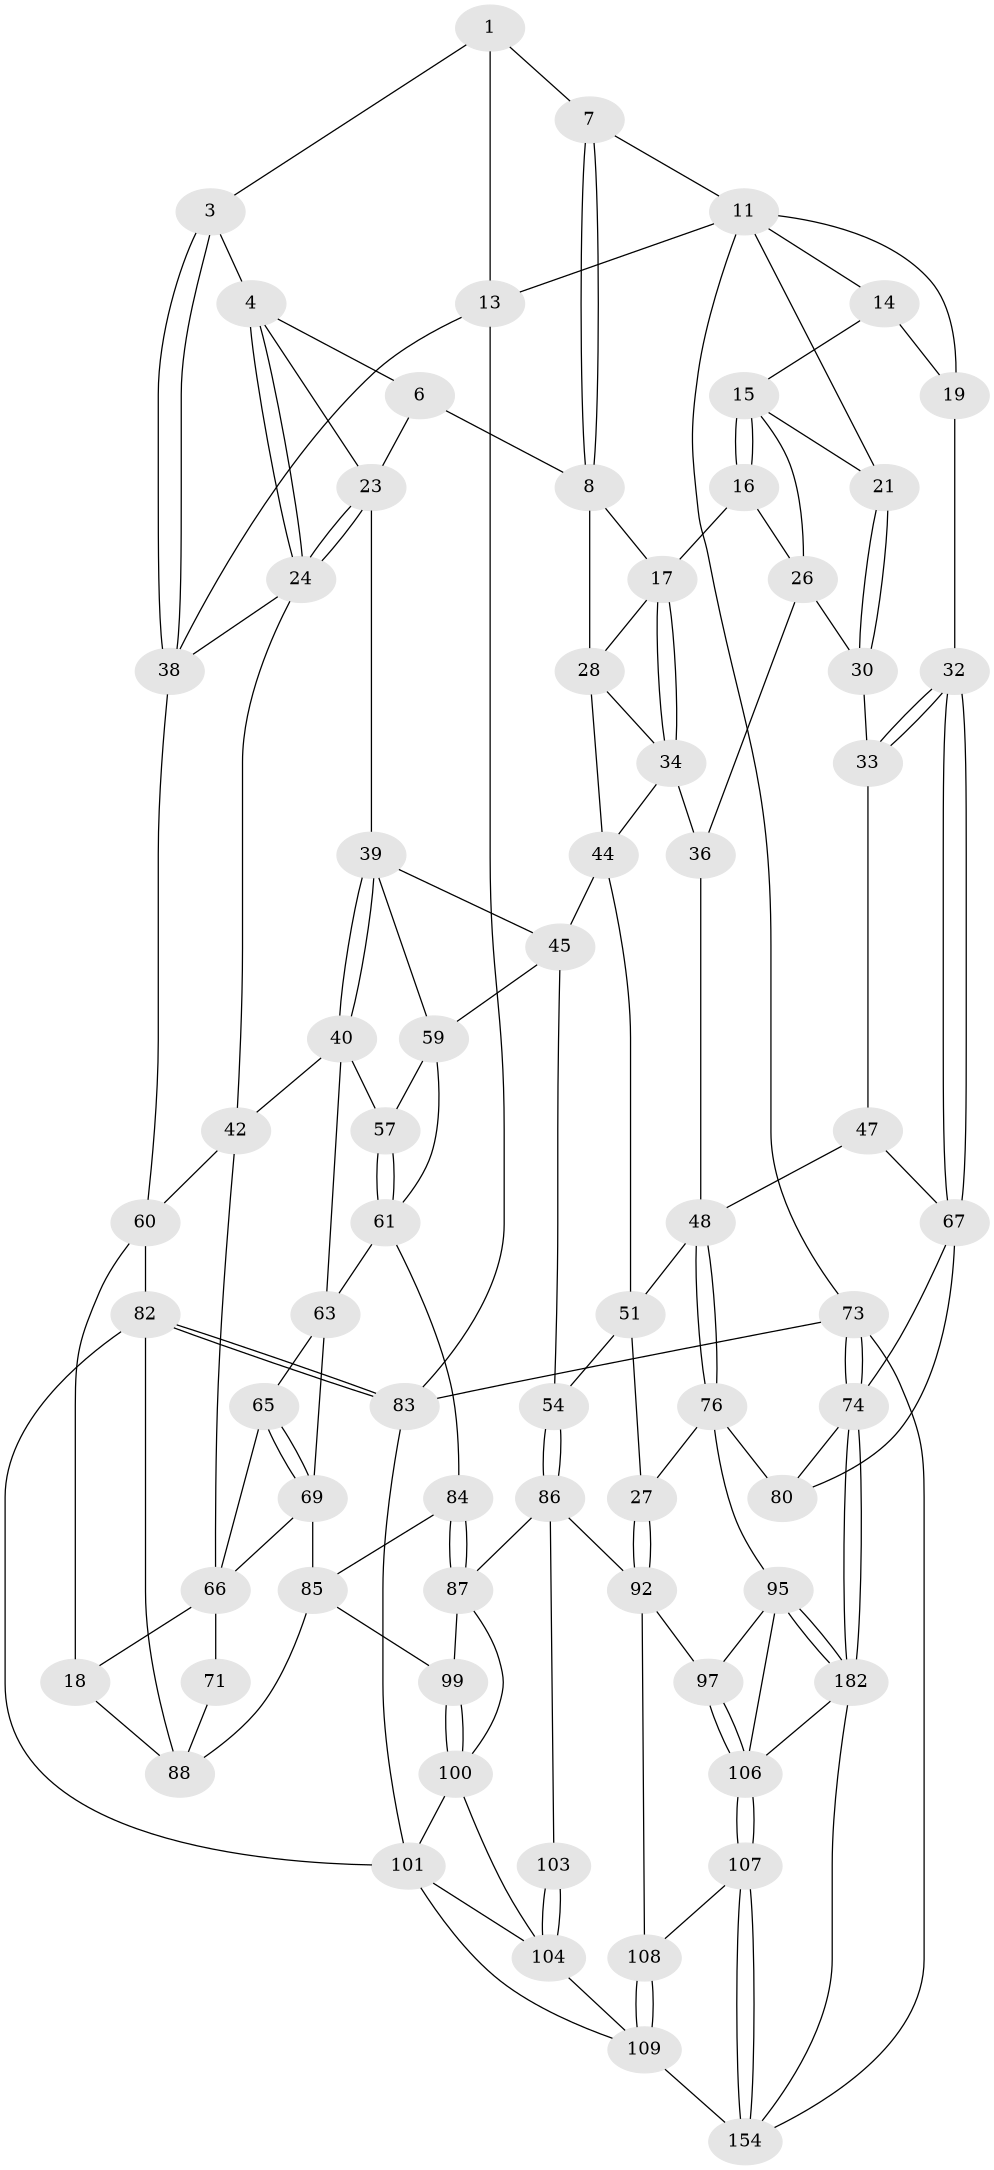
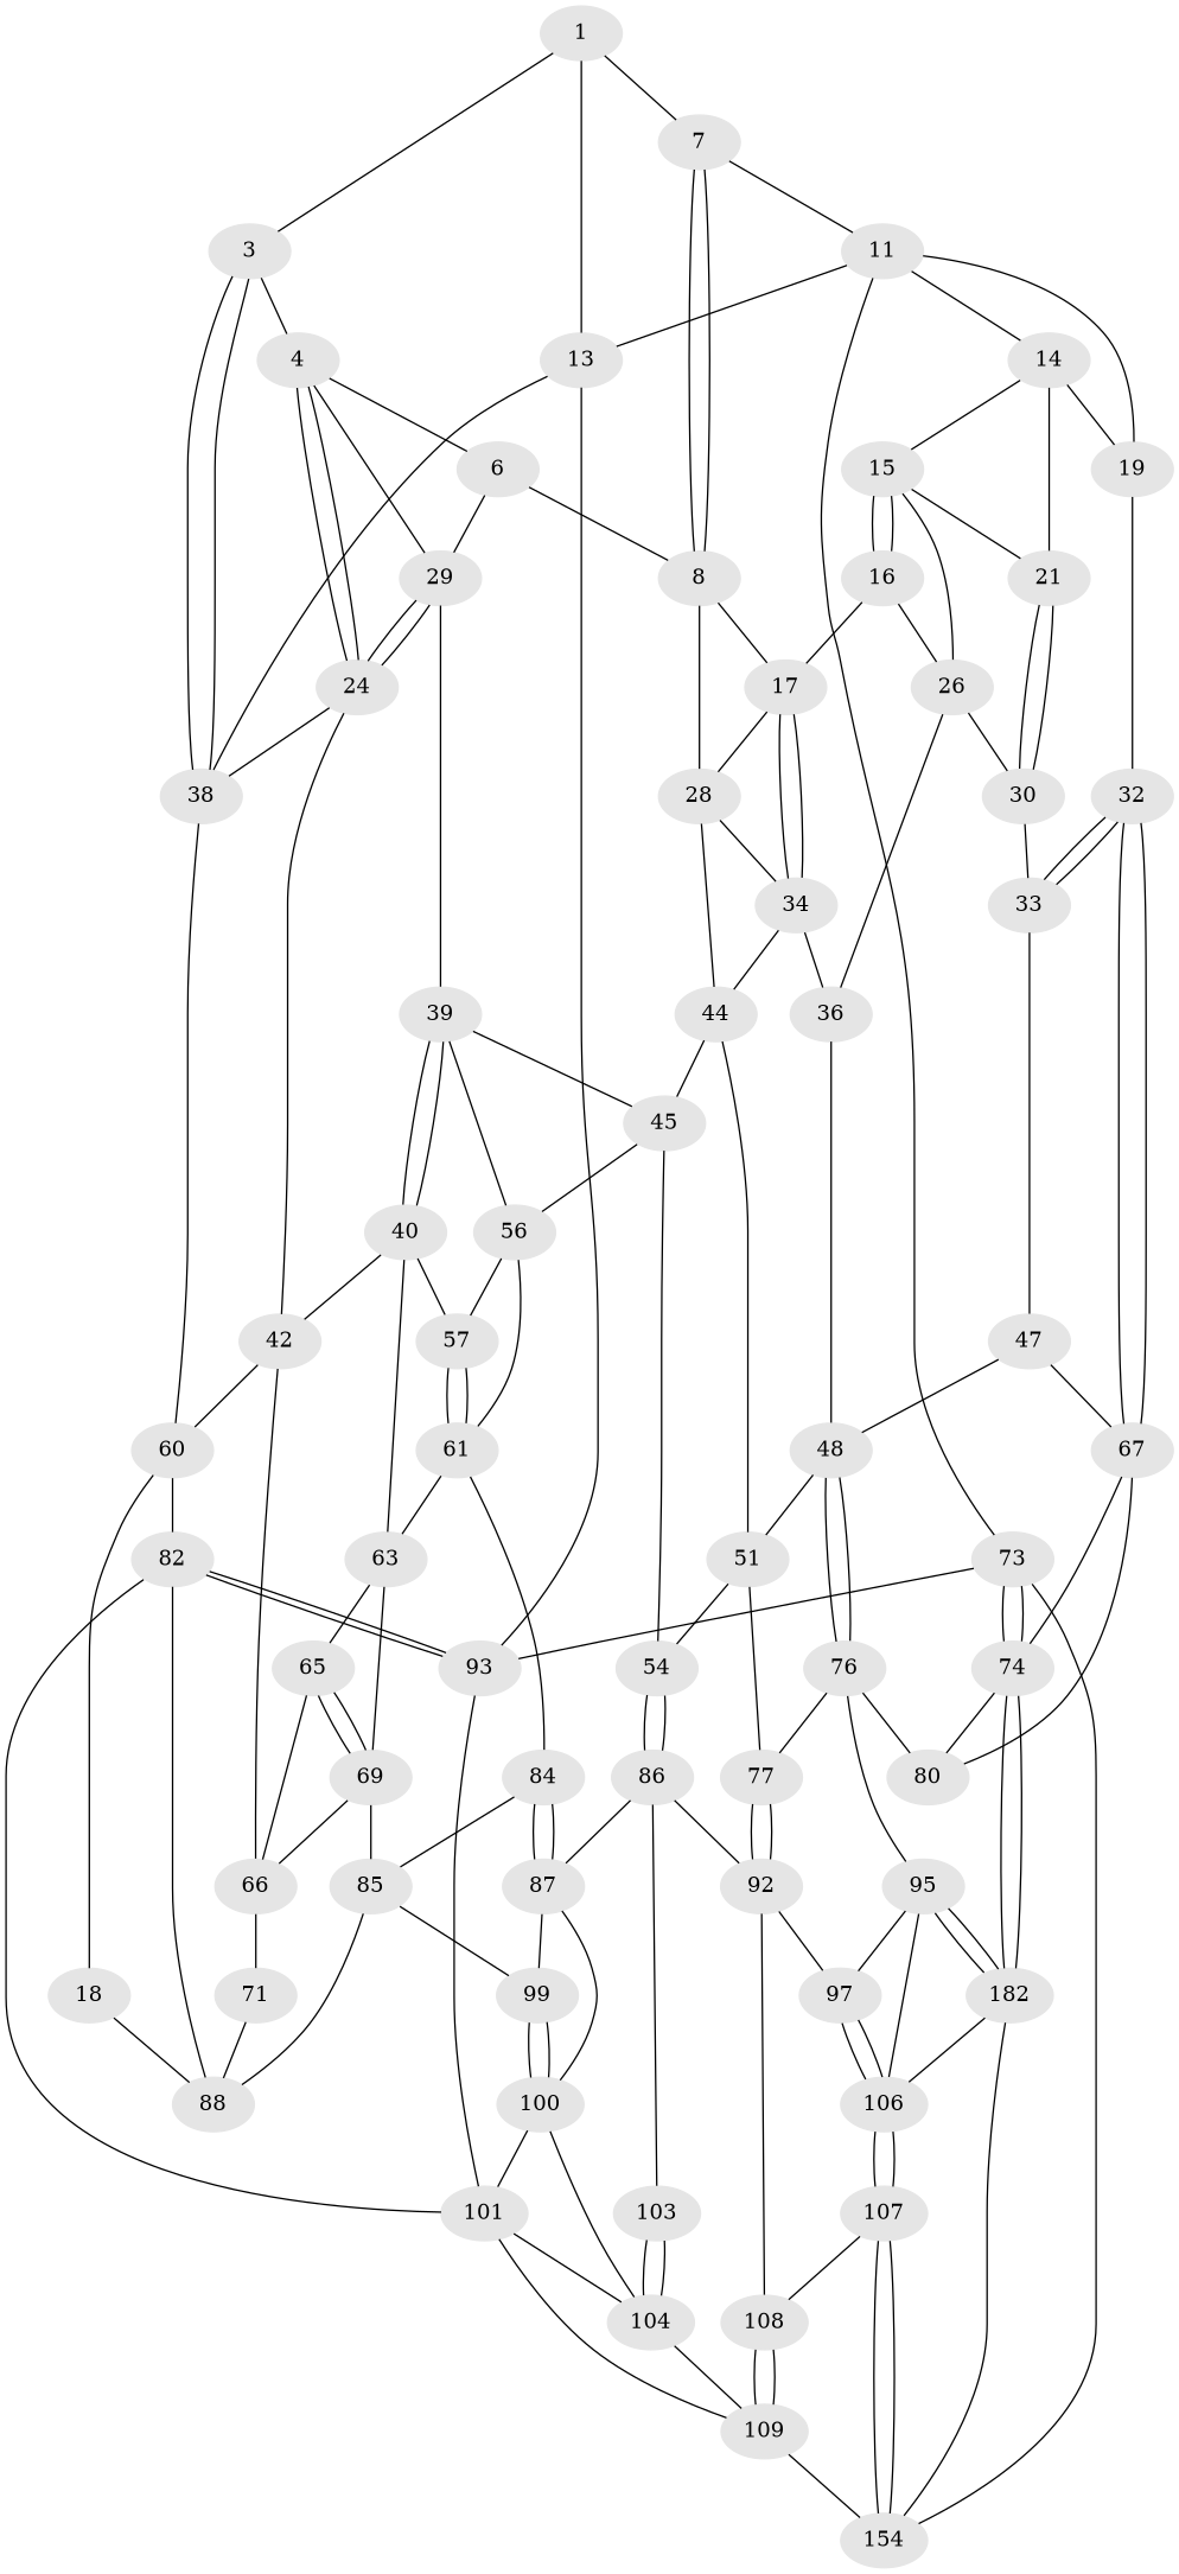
  graph {
    node [color=gray90 style=filled]
    1 [super="+2"]
    3
    7
    13
    4 [super="+5"]
    38 [super="+50"]
    8 [super="+9"]
    11 [super="+12"]
-   83
+   83 [label=93]
    6 [super="+10"]
-   23 [super="+25"]
+   23 [super="+25" label=29]
    24 [super="+37"]
    60 [super="+79"]
    39 [super="+46"]
    42 [super="+59"]
    17 [super="+18"]
    28 [super="+29"]
    14 [super="+20"]
    19
    73
    34 [super="+35"]
    44 [super="+52"]
    15 [super="+22"]
    21
    32
    74 [super="+75"]
    n27 [label=154 super="+115"]
    101 [super="+112"]
    16
    26 [super="+27"]
    30 [super="+31"]
    36
    33 [super="+43"]
    67 [super="+68"]
    40 [super="+41"]
    45 [super="+55"]
-   56 [super="+58" label=59]
+   56 [super="+58"]
    66 [super="+72"]
    48 [super="+49"]
    51 [super="+53"]
    47
    80
    76 [super="+81"]
    n44 [label=18]
    82 [super="+90"]
    57
    63 [super="+64"]
    54
    61 [super="+62"]
    65
    69 [super="+70"]
    71
-   77 [label=27]
+   77
    86 [super="+94"]
    95 [super="+96"]
    92 [super="+93"]
    87 [super="+98"]
    103
    84
    88 [super="+89"]
    85 [super="+91"]
    n62 [label=182 super="+111"]
    99
    106 [super="+110"]
    97
    108
    104 [super="+113"]
    109 [super="+116"]
    100 [super="+105"]
    107
    1 -- 3
    1 -- 7
    1 -- 13
    3 -- 4
    3 -- 38
    3 -- 38
    7 -- 8
    7 -- 8
    7 -- 11
    13 -- 38
    13 -- 83
    4 -- 6
    4 -- 23
    4 -- 24
    4 -- 24
    38 -- 60
    8 -- 17
    8 -- 28
    11 -- 13
    11 -- 14
    11 -- 19
    11 -- 73
    83 -- 101
    6 -- 8
    6 -- 23
    23 -- 24
    23 -- 24
    23 -- 39
    24 -- 38
    24 -- 42
    60 -- n44
    60 -- 82
    39 -- 40
    39 -- 40
    39 -- 45
    39 -- 56
    42 -- 60
    42 -- 66
    17 -- 28
    17 -- 34
    17 -- 34
    28 -- 34
    28 -- 44
    14 -- 19
    14 -- 15
-   11 -- 21
+   14 -- 21
    19 -- 32
    73 -- 83
    73 -- 74
    73 -- 74
    73 -- n27
    34 -- 44
    34 -- 36
    44 -- 45
    44 -- 51
    15 -- 21
    15 -- 16
    15 -- 16
    15 -- 26
    21 -- 30
    21 -- 30
    32 -- 33
    32 -- 33
    32 -- 67
    32 -- 67
    74 -- 80
    74 -- n62
    74 -- n62
    101 -- 104
    101 -- 109
    16 -- 17
    16 -- 26
    26 -- 30
    26 -- 36
    30 -- 33 [weight=2]
    36 -- 48
    33 -- 47
    67 -- 74
    67 -- 80
    40 -- 42
    40 -- 57
    40 -- 63
    45 -- 56
    45 -- 54
    56 -- 57
    56 -- 61
-   66 -- n44
    66 -- 71
    48 -- 51
    48 -- 76
    48 -- 76
    51 -- 54
    51 -- 77
    47 -- 67
    47 -- 48
    76 -- 80
    76 -- 77
    76 -- 95
    n44 -- 88
    82 -- 83
    82 -- 83
    82 -- 101
    82 -- 88
    57 -- 61
    57 -- 61
    63 -- 65
    63 -- 69
    54 -- 86
    54 -- 86
    61 -- 63
    61 -- 84
    65 -- 66
    65 -- 69
    65 -- 69
    69 -- 66
    69 -- 85
    71 -- 88
    77 -- 92
    77 -- 92
    86 -- 92
    86 -- 87
    86 -- 103
    95 -- n62
    95 -- n62
    95 -- 106
    95 -- 97
    92 -- 97
    92 -- 108
    87 -- 99
    87 -- 100
    103 -- 104
    103 -- 104
    84 -- 87
    84 -- 87
    84 -- 85
    85 -- 88
    85 -- 99
    n62 -- n27
    n62 -- 106
    99 -- 100
    99 -- 100
    106 -- 107
    106 -- 107
    97 -- 106
    97 -- 106
    108 -- 109
    108 -- 109
    104 -- 109
    109 -- n27
    100 -- 101
    100 -- 104
    107 -- n27
    107 -- n27
    107 -- 108
  }
